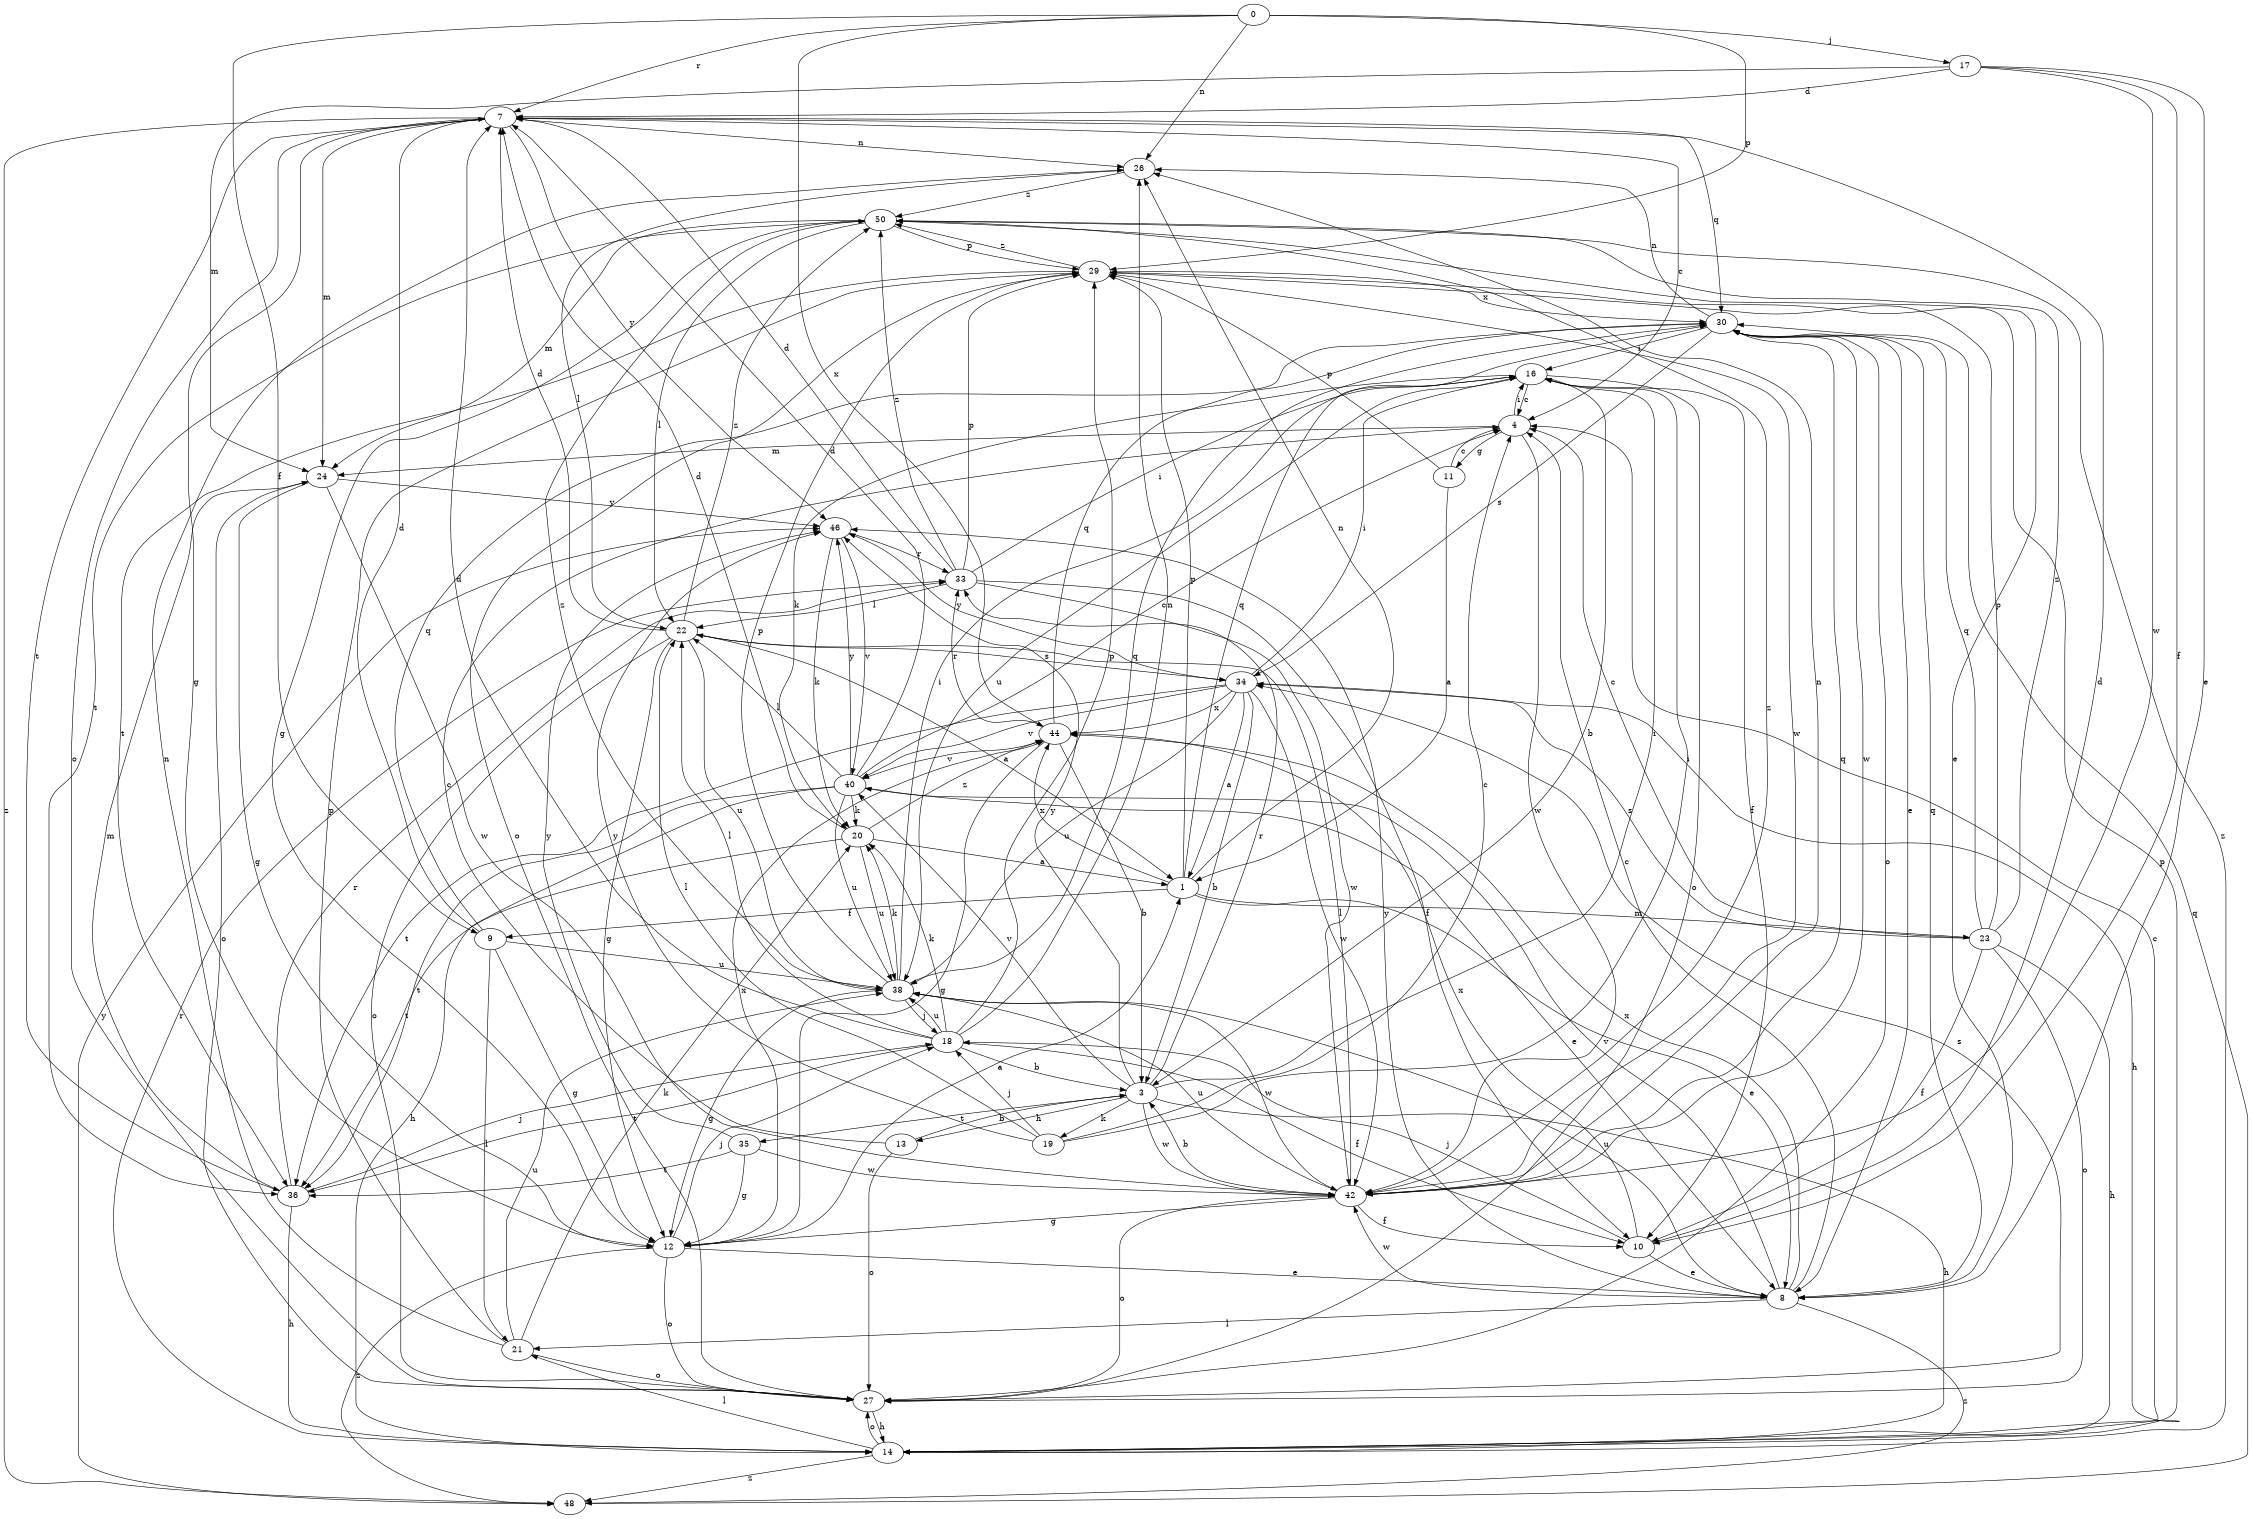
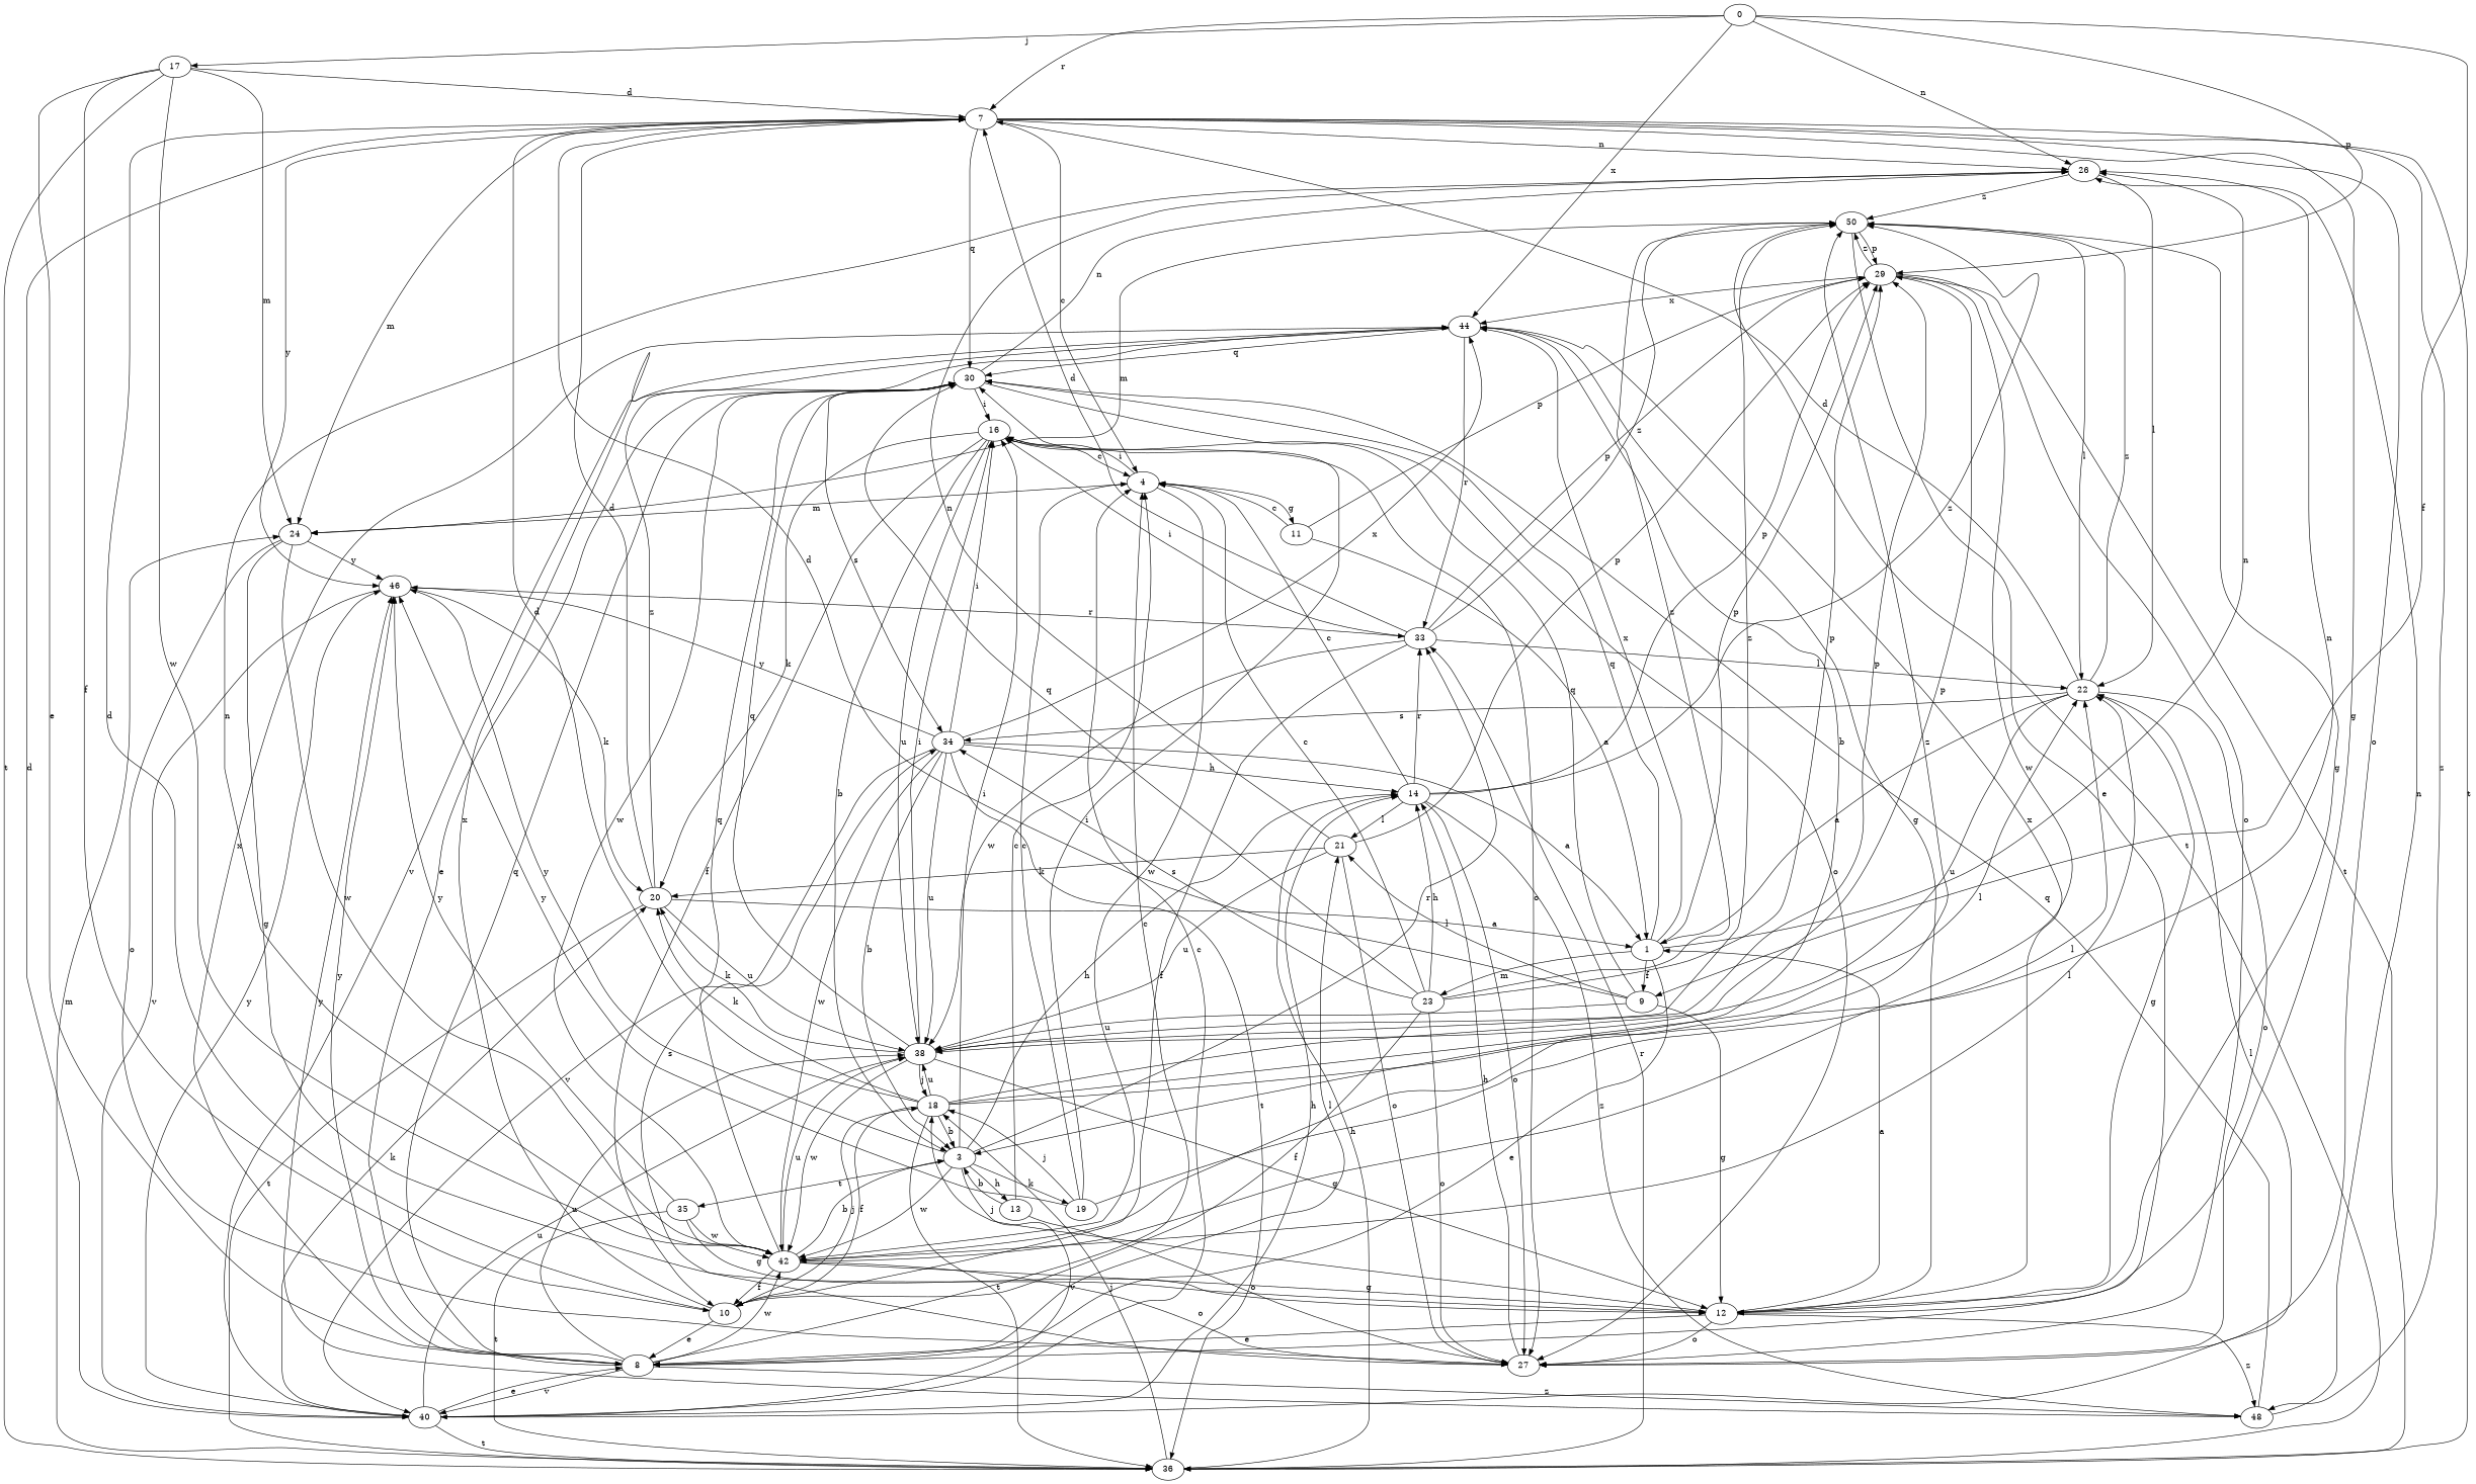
  strict digraph {
    0
    7
    9
    17
    26
    29
    44
    30
    46
    4
    24
    12
    27
    36
    48
    21
    38
    8
    42
    10
    50
    22
    3
    33
    40
    1
    23
    14
    34
    16
    13
    19
    35
    20
    18
    11
    0 -> 7 [label=r]
    0 -> 9 [label=f]
    0 -> 17 [label=j]
    0 -> 26 [label=n]
    0 -> 29 [label=p]
    0 -> 44 [label=x]
    7 -> 26 [label=n]
    7 -> 30 [label=q]
    7 -> 46 [label=y]
    7 -> 4 [label=c]
    7 -> 24 [label=m]
    7 -> 12 [label=g]
    7 -> 27 [label=o]
    7 -> 36 [label=t]
    7 -> 48 [label=z]
    9 -> 7 [label=d]
    9 -> 30 [label=q]
    9 -> 12 [label=g]
    9 -> 21 [label=l]
    9 -> 38 [label=u]
    17 -> 7 [label=d]
    17 -> 24 [label=m]
+   17 -> 36 [label=t]
    17 -> 8 [label=e]
    17 -> 42 [label=w]
    17 -> 10 [label=f]
    26 -> 50 [label=z]
    26 -> 22 [label=l]
-   29 -> 30 [label=x]
+   29 -> 44 [label=x]
    29 -> 27 [label=o]
    29 -> 36 [label=t]
    29 -> 42 [label=w]
    29 -> 50 [label=z]
    44 -> 30 [label=q]
    44 -> 12 [label=g]
    44 -> 3 [label=b]
    44 -> 33 [label=r]
    44 -> 40 [label=v]
    30 -> 26 [label=n]
    30 -> 27 [label=o]
    30 -> 8 [label=e]
    30 -> 42 [label=w]
    30 -> 34 [label=s]
    30 -> 16 [label=i]
    46 -> 33 [label=r]
    46 -> 40 [label=v]
    46 -> 20 [label=k]
    4 -> 24 [label=m]
    4 -> 42 [label=w]
    4 -> 16 [label=i]
    4 -> 11 [label=g]
    24 -> 46 [label=y]
    24 -> 12 [label=g]
    24 -> 27 [label=o]
    24 -> 42 [label=w]
    12 -> 44 [label=x]
    12 -> 27 [label=o]
    12 -> 48 [label=z]
    12 -> 8 [label=e]
    12 -> 1 [label=a]
    12 -> 18 [label=j]
    27 -> 14 [label=h]
    27 -> 34 [label=s]
    36 -> 24 [label=m]
    36 -> 33 [label=r]
    36 -> 14 [label=h]
    36 -> 18 [label=j]
+   48 -> 26 [label=n]
    48 -> 30 [label=q]
    48 -> 46 [label=y]
    21 -> 26 [label=n]
    21 -> 29 [label=p]
    21 -> 27 [label=o]
    21 -> 38 [label=u]
    21 -> 20 [label=k]
    38 -> 29 [label=p]
    38 -> 30 [label=q]
    38 -> 12 [label=g]
    38 -> 42 [label=w]
    38 -> 50 [label=z]
    38 -> 16 [label=i]
    38 -> 20 [label=k]
    38 -> 18 [label=j]
    8 -> 44 [label=x]
    8 -> 30 [label=q]
    8 -> 46 [label=y]
    8 -> 4 [label=c]
    8 -> 48 [label=z]
    8 -> 21 [label=l]
    8 -> 38 [label=u]
    8 -> 42 [label=w]
    8 -> 40 [label=v]
    42 -> 26 [label=n]
    42 -> 30 [label=q]
    42 -> 12 [label=g]
    42 -> 27 [label=o]
    42 -> 38 [label=u]
    42 -> 10 [label=f]
    42 -> 50 [label=z]
    42 -> 22 [label=l]
    42 -> 3 [label=b]
    10 -> 7 [label=d]
    10 -> 44 [label=x]
    10 -> 8 [label=e]
    10 -> 18 [label=j]
    50 -> 29 [label=p]
    50 -> 24 [label=m]
    50 -> 12 [label=g]
    50 -> 36 [label=t]
    50 -> 8 [label=e]
    50 -> 22 [label=l]
    22 -> 7 [label=d]
    22 -> 12 [label=g]
    22 -> 27 [label=o]
    22 -> 38 [label=u]
    22 -> 50 [label=z]
    22 -> 1 [label=a]
    22 -> 34 [label=s]
    3 -> 46 [label=y]
    3 -> 42 [label=w]
    3 -> 33 [label=r]
    3 -> 40 [label=v]
    3 -> 14 [label=h]
    3 -> 16 [label=i]
    3 -> 13 [label=h]
    3 -> 19 [label=k]
    3 -> 35 [label=t]
    33 -> 7 [label=d]
    33 -> 29 [label=p]
-   33 -> 42 [label=w]
+   33 -> 38 [label=w]
    33 -> 10 [label=f]
    33 -> 50 [label=z]
    33 -> 22 [label=l]
    33 -> 16 [label=i]
    40 -> 7 [label=d]
    40 -> 46 [label=y]
    40 -> 4 [label=c]
    40 -> 36 [label=t]
    40 -> 38 [label=u]
    40 -> 8 [label=e]
    40 -> 22 [label=l]
    40 -> 14 [label=h]
    40 -> 20 [label=k]
    1 -> 9 [label=f]
    1 -> 26 [label=n]
    1 -> 29 [label=p]
    1 -> 44 [label=x]
    1 -> 30 [label=q]
    1 -> 8 [label=e]
    1 -> 23 [label=m]
    23 -> 29 [label=p]
    23 -> 30 [label=q]
    23 -> 4 [label=c]
    23 -> 27 [label=o]
    23 -> 10 [label=f]
    23 -> 50 [label=z]
    23 -> 14 [label=h]
    23 -> 34 [label=s]
    14 -> 29 [label=p]
    14 -> 4 [label=c]
    14 -> 27 [label=o]
    14 -> 48 [label=z]
    14 -> 21 [label=l]
    14 -> 50 [label=z]
    14 -> 33 [label=r]
    34 -> 44 [label=x]
    34 -> 46 [label=y]
    34 -> 36 [label=t]
    34 -> 38 [label=u]
    34 -> 42 [label=w]
    34 -> 3 [label=b]
    34 -> 40 [label=v]
    34 -> 1 [label=a]
    34 -> 14 [label=h]
    34 -> 16 [label=i]
    16 -> 4 [label=c]
    16 -> 27 [label=o]
    16 -> 38 [label=u]
    16 -> 10 [label=f]
    16 -> 3 [label=b]
    16 -> 20 [label=k]
    13 -> 4 [label=c]
    13 -> 27 [label=o]
    13 -> 3 [label=b]
    19 -> 46 [label=y]
    19 -> 4 [label=c]
    19 -> 22 [label=l]
    19 -> 16 [label=i]
    19 -> 18 [label=j]
    35 -> 46 [label=y]
    35 -> 12 [label=g]
    35 -> 36 [label=t]
    35 -> 42 [label=w]
    20 -> 7 [label=d]
    20 -> 44 [label=z]
    20 -> 36 [label=t]
    20 -> 38 [label=u]
    20 -> 1 [label=a]
    18 -> 7 [label=d]
    18 -> 26 [label=n]
    18 -> 29 [label=p]
    18 -> 36 [label=t]
    18 -> 38 [label=u]
    18 -> 10 [label=f]
    18 -> 22 [label=l]
    18 -> 3 [label=b]
    18 -> 20 [label=k]
    11 -> 29 [label=p]
    11 -> 4 [label=c]
    11 -> 1 [label=a]
  }
